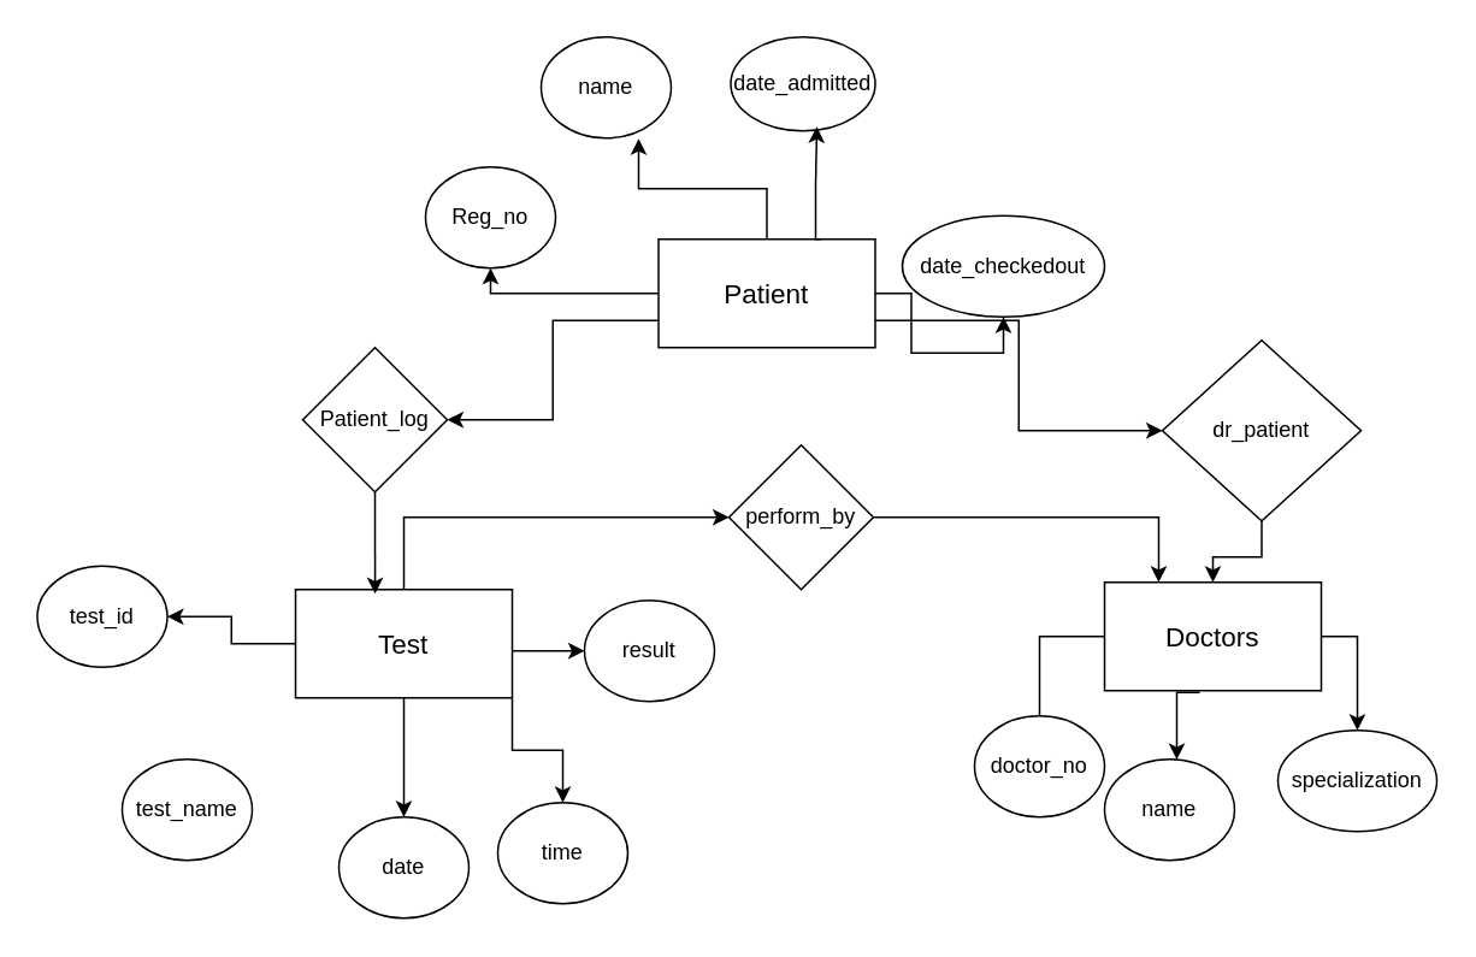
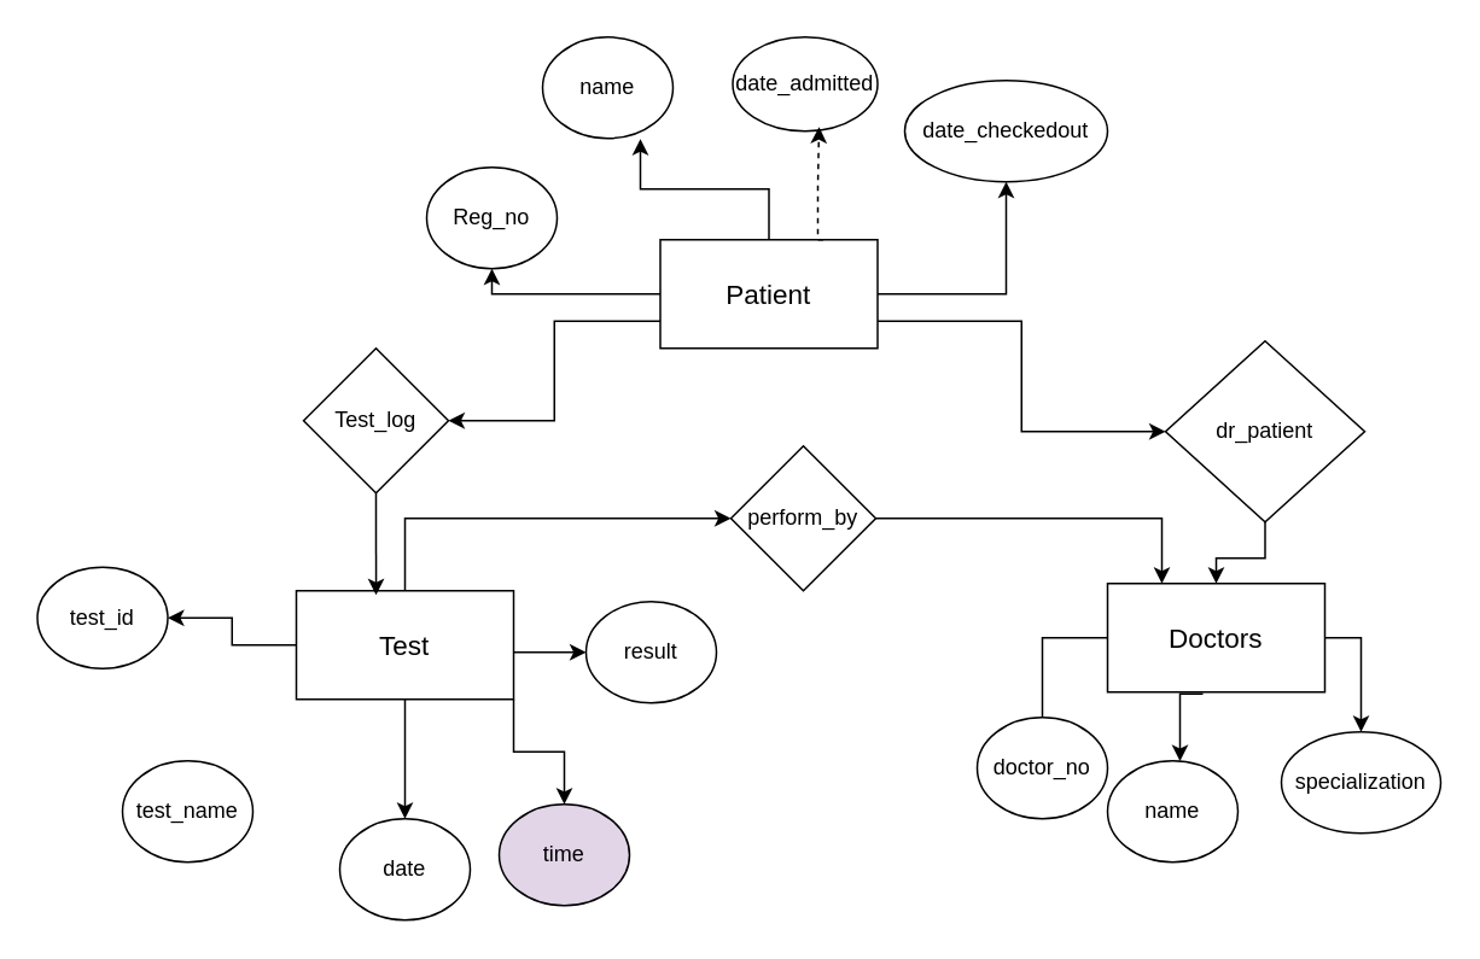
  <mxCell id="0" />
  <mxCell id="1" parent="0" />
  <mxCell id="2" value="" style="edgeStyle=orthogonalEdgeStyle;rounded=0;orthogonalLoop=1;jettySize=auto;html=1;exitX=0.439;exitY=1.017;exitDx=0;exitDy=0;exitPerimeter=0;" edge="1" parent="1" source="5" target="30"><mxGeometry relative="1" as="geometry"><Array as="points"><mxPoint x="651" y="383" /></Array></mxGeometry></mxCell>
  <mxCell id="3" style="edgeStyle=orthogonalEdgeStyle;rounded=0;orthogonalLoop=1;jettySize=auto;html=1;exitX=1;exitY=0.5;exitDx=0;exitDy=0;" edge="1" parent="1" source="5" target="31"><mxGeometry relative="1" as="geometry" /></mxCell>
  <mxCell id="4" style="edgeStyle=orthogonalEdgeStyle;rounded=0;orthogonalLoop=1;jettySize=auto;html=1;exitX=0;exitY=0.5;exitDx=0;exitDy=0;entryX=0;entryY=0;entryDx=0;entryDy=0;" edge="1" parent="1" source="5" target="29"><mxGeometry relative="1" as="geometry"><Array as="points"><mxPoint x="575" y="352" /><mxPoint x="575" y="404" /></Array></mxGeometry></mxCell>
  <mxCell id="5" value="&lt;font style=&quot;font-size: 15px;&quot;&gt;Doctors&lt;/font&gt;" style="rounded=0;whiteSpace=wrap;html=1;" vertex="1" parent="1"><mxGeometry x="611" y="322" width="120" height="60" as="geometry" /></mxCell>
  <mxCell id="6" value="" style="edgeStyle=orthogonalEdgeStyle;rounded=0;orthogonalLoop=1;jettySize=auto;html=1;" edge="1" parent="1" source="11" target="26"><mxGeometry relative="1" as="geometry" /></mxCell>
  <mxCell id="7" value="" style="edgeStyle=orthogonalEdgeStyle;rounded=0;orthogonalLoop=1;jettySize=auto;html=1;" edge="1" parent="1" source="11" target="28"><mxGeometry relative="1" as="geometry"><Array as="points"><mxPoint x="291" y="360" /><mxPoint x="291" y="360" /></Array></mxGeometry></mxCell>
  <mxCell id="8" style="edgeStyle=orthogonalEdgeStyle;rounded=0;orthogonalLoop=1;jettySize=auto;html=1;exitX=1;exitY=1;exitDx=0;exitDy=0;entryX=0.5;entryY=0;entryDx=0;entryDy=0;" edge="1" parent="1" source="11" target="27"><mxGeometry relative="1" as="geometry" /></mxCell>
  <mxCell id="9" value="" style="edgeStyle=orthogonalEdgeStyle;rounded=0;orthogonalLoop=1;jettySize=auto;html=1;" edge="1" parent="1" source="11" target="24"><mxGeometry relative="1" as="geometry" /></mxCell>
  <mxCell id="10" style="edgeStyle=orthogonalEdgeStyle;rounded=0;orthogonalLoop=1;jettySize=auto;html=1;exitX=0.5;exitY=0;exitDx=0;exitDy=0;" edge="1" parent="1" source="11" target="36"><mxGeometry relative="1" as="geometry" /></mxCell>
  <mxCell id="11" value="&lt;font style=&quot;font-size: 15px;&quot;&gt;Test&lt;/font&gt;" style="rounded=0;whiteSpace=wrap;html=1;" vertex="1" parent="1"><mxGeometry x="163" y="326" width="120" height="60" as="geometry" /></mxCell>
  <mxCell id="12" style="edgeStyle=orthogonalEdgeStyle;rounded=0;orthogonalLoop=1;jettySize=auto;html=1;entryX=0.5;entryY=1;entryDx=0;entryDy=0;" edge="1" parent="1" source="16" target="20"><mxGeometry relative="1" as="geometry"><Array as="points"><mxPoint x="271" y="162" /></Array></mxGeometry></mxCell>
  <mxCell id="13" style="edgeStyle=orthogonalEdgeStyle;rounded=0;orthogonalLoop=1;jettySize=auto;html=1;exitX=1;exitY=0.5;exitDx=0;exitDy=0;entryX=0.5;entryY=1;entryDx=0;entryDy=0;" edge="1" parent="1" source="16" target="17"><mxGeometry relative="1" as="geometry" /></mxCell>
  <mxCell id="14" style="edgeStyle=orthogonalEdgeStyle;rounded=0;orthogonalLoop=1;jettySize=auto;html=1;exitX=0;exitY=0.75;exitDx=0;exitDy=0;entryX=1;entryY=0.5;entryDx=0;entryDy=0;" edge="1" parent="1" source="16" target="23"><mxGeometry relative="1" as="geometry" /></mxCell>
  <mxCell id="15" style="edgeStyle=orthogonalEdgeStyle;rounded=0;orthogonalLoop=1;jettySize=auto;html=1;exitX=1;exitY=0.75;exitDx=0;exitDy=0;" edge="1" parent="1" source="16" target="33"><mxGeometry relative="1" as="geometry" /></mxCell>
  <mxCell id="16" value="&lt;font style=&quot;font-size: 15px;&quot;&gt;Patient&lt;/font&gt;" style="rounded=0;whiteSpace=wrap;html=1;" vertex="1" parent="1"><mxGeometry x="364" y="132" width="120" height="60" as="geometry" /></mxCell>
- <mxCell id="17" value="date_checkedout" style="ellipse;whiteSpace=wrap;html=1;" vertex="1" parent="1"><mxGeometry x="499" y="119" width="112" height="56" as="geometry" /></mxCell>
+ <mxCell id="17" value="date_checkedout" style="ellipse;whiteSpace=wrap;html=1;" vertex="1" parent="1"><mxGeometry x="499" y="44" width="112" height="56" as="geometry" /></mxCell>
  <mxCell id="18" value="date_admitted" style="ellipse;whiteSpace=wrap;html=1;" vertex="1" parent="1"><mxGeometry x="404" y="20" width="80" height="52" as="geometry" /></mxCell>
  <mxCell id="19" value="name" style="ellipse;whiteSpace=wrap;html=1;" vertex="1" parent="1"><mxGeometry x="299" y="20" width="72" height="56" as="geometry" /></mxCell>
  <mxCell id="20" value="Reg_no" style="ellipse;whiteSpace=wrap;html=1;" vertex="1" parent="1"><mxGeometry x="235" y="92" width="72" height="56" as="geometry" /></mxCell>
  <mxCell id="21" style="edgeStyle=orthogonalEdgeStyle;rounded=0;orthogonalLoop=1;jettySize=auto;html=1;entryX=0.75;entryY=1.006;entryDx=0;entryDy=0;entryPerimeter=0;exitX=0.5;exitY=0;exitDx=0;exitDy=0;" edge="1" parent="1" source="16" target="19"><mxGeometry relative="1" as="geometry"><mxPoint x="435" y="116" as="sourcePoint" /></mxGeometry></mxCell>
- <mxCell id="22" style="edgeStyle=orthogonalEdgeStyle;rounded=0;orthogonalLoop=1;jettySize=auto;html=1;exitX=0.75;exitY=0;exitDx=0;exitDy=0;entryX=0.596;entryY=0.955;entryDx=0;entryDy=0;entryPerimeter=0;" edge="1" parent="1" source="16" target="18"><mxGeometry relative="1" as="geometry"><Array as="points"><mxPoint x="451" y="132" /><mxPoint x="451" y="102" /></Array></mxGeometry></mxCell>
- <mxCell id="23" value="Patient_log" style="rhombus;whiteSpace=wrap;html=1;" vertex="1" parent="1"><mxGeometry x="167" y="192" width="80" height="80" as="geometry" /></mxCell>
+ <mxCell id="22" style="edgeStyle=orthogonalEdgeStyle;rounded=0;orthogonalLoop=1;jettySize=auto;html=1;exitX=0.75;exitY=0;exitDx=0;exitDy=0;entryX=0.596;entryY=0.955;entryDx=0;entryDy=0;entryPerimeter=0;dashed=1;" edge="1" parent="1" source="16" target="18"><mxGeometry relative="1" as="geometry"><Array as="points"><mxPoint x="451" y="132" /><mxPoint x="451" y="102" /></Array></mxGeometry></mxCell>
+ <mxCell id="23" value="Test_log" style="rhombus;whiteSpace=wrap;html=1;" vertex="1" parent="1"><mxGeometry x="167" y="192" width="80" height="80" as="geometry" /></mxCell>
  <mxCell id="24" value="test_id" style="ellipse;whiteSpace=wrap;html=1;" vertex="1" parent="1"><mxGeometry x="20" y="313" width="72" height="56" as="geometry" /></mxCell>
  <mxCell id="25" value="test_name" style="ellipse;whiteSpace=wrap;html=1;" vertex="1" parent="1"><mxGeometry x="67" y="420" width="72" height="56" as="geometry" /></mxCell>
  <mxCell id="26" value="date" style="ellipse;whiteSpace=wrap;html=1;" vertex="1" parent="1"><mxGeometry x="187" y="452" width="72" height="56" as="geometry" /></mxCell>
- <mxCell id="27" value="time" style="ellipse;whiteSpace=wrap;html=1;" vertex="1" parent="1"><mxGeometry x="275" y="444" width="72" height="56" as="geometry" /></mxCell>
+ <mxCell id="27" value="time" style="ellipse;whiteSpace=wrap;html=1;fillColor=#e1d5e7;" vertex="1" parent="1"><mxGeometry x="275" y="444" width="72" height="56" as="geometry" /></mxCell>
  <mxCell id="28" value="result" style="ellipse;whiteSpace=wrap;html=1;" vertex="1" parent="1"><mxGeometry x="323" y="332" width="72" height="56" as="geometry" /></mxCell>
  <mxCell id="29" value="doctor_no" style="ellipse;whiteSpace=wrap;html=1;" vertex="1" parent="1"><mxGeometry x="539" y="396" width="72" height="56" as="geometry" /></mxCell>
  <mxCell id="30" value="name" style="ellipse;whiteSpace=wrap;html=1;" vertex="1" parent="1"><mxGeometry x="611" y="420" width="72" height="56" as="geometry" /></mxCell>
  <mxCell id="31" value="specialization" style="ellipse;whiteSpace=wrap;html=1;" vertex="1" parent="1"><mxGeometry x="707" y="404" width="88" height="56" as="geometry" /></mxCell>
  <mxCell id="32" style="edgeStyle=orthogonalEdgeStyle;rounded=0;orthogonalLoop=1;jettySize=auto;html=1;exitX=0.5;exitY=1;exitDx=0;exitDy=0;entryX=0.5;entryY=0;entryDx=0;entryDy=0;" edge="1" parent="1" source="33" target="5"><mxGeometry relative="1" as="geometry" /></mxCell>
  <mxCell id="33" value="dr_patient" style="rhombus;whiteSpace=wrap;html=1;" vertex="1" parent="1"><mxGeometry x="643" y="188" width="110" height="100" as="geometry" /></mxCell>
  <mxCell id="34" style="edgeStyle=orthogonalEdgeStyle;rounded=0;orthogonalLoop=1;jettySize=auto;html=1;exitX=0.5;exitY=1;exitDx=0;exitDy=0;entryX=0.367;entryY=0.039;entryDx=0;entryDy=0;entryPerimeter=0;" edge="1" parent="1" source="23" target="11"><mxGeometry relative="1" as="geometry" /></mxCell>
  <mxCell id="35" style="edgeStyle=orthogonalEdgeStyle;rounded=0;orthogonalLoop=1;jettySize=auto;html=1;exitX=1;exitY=0.5;exitDx=0;exitDy=0;entryX=0.25;entryY=0;entryDx=0;entryDy=0;" edge="1" parent="1" source="36" target="5"><mxGeometry relative="1" as="geometry" /></mxCell>
  <mxCell id="36" value="perform_by" style="rhombus;whiteSpace=wrap;html=1;" vertex="1" parent="1"><mxGeometry x="403" y="246" width="80" height="80" as="geometry" /></mxCell>
